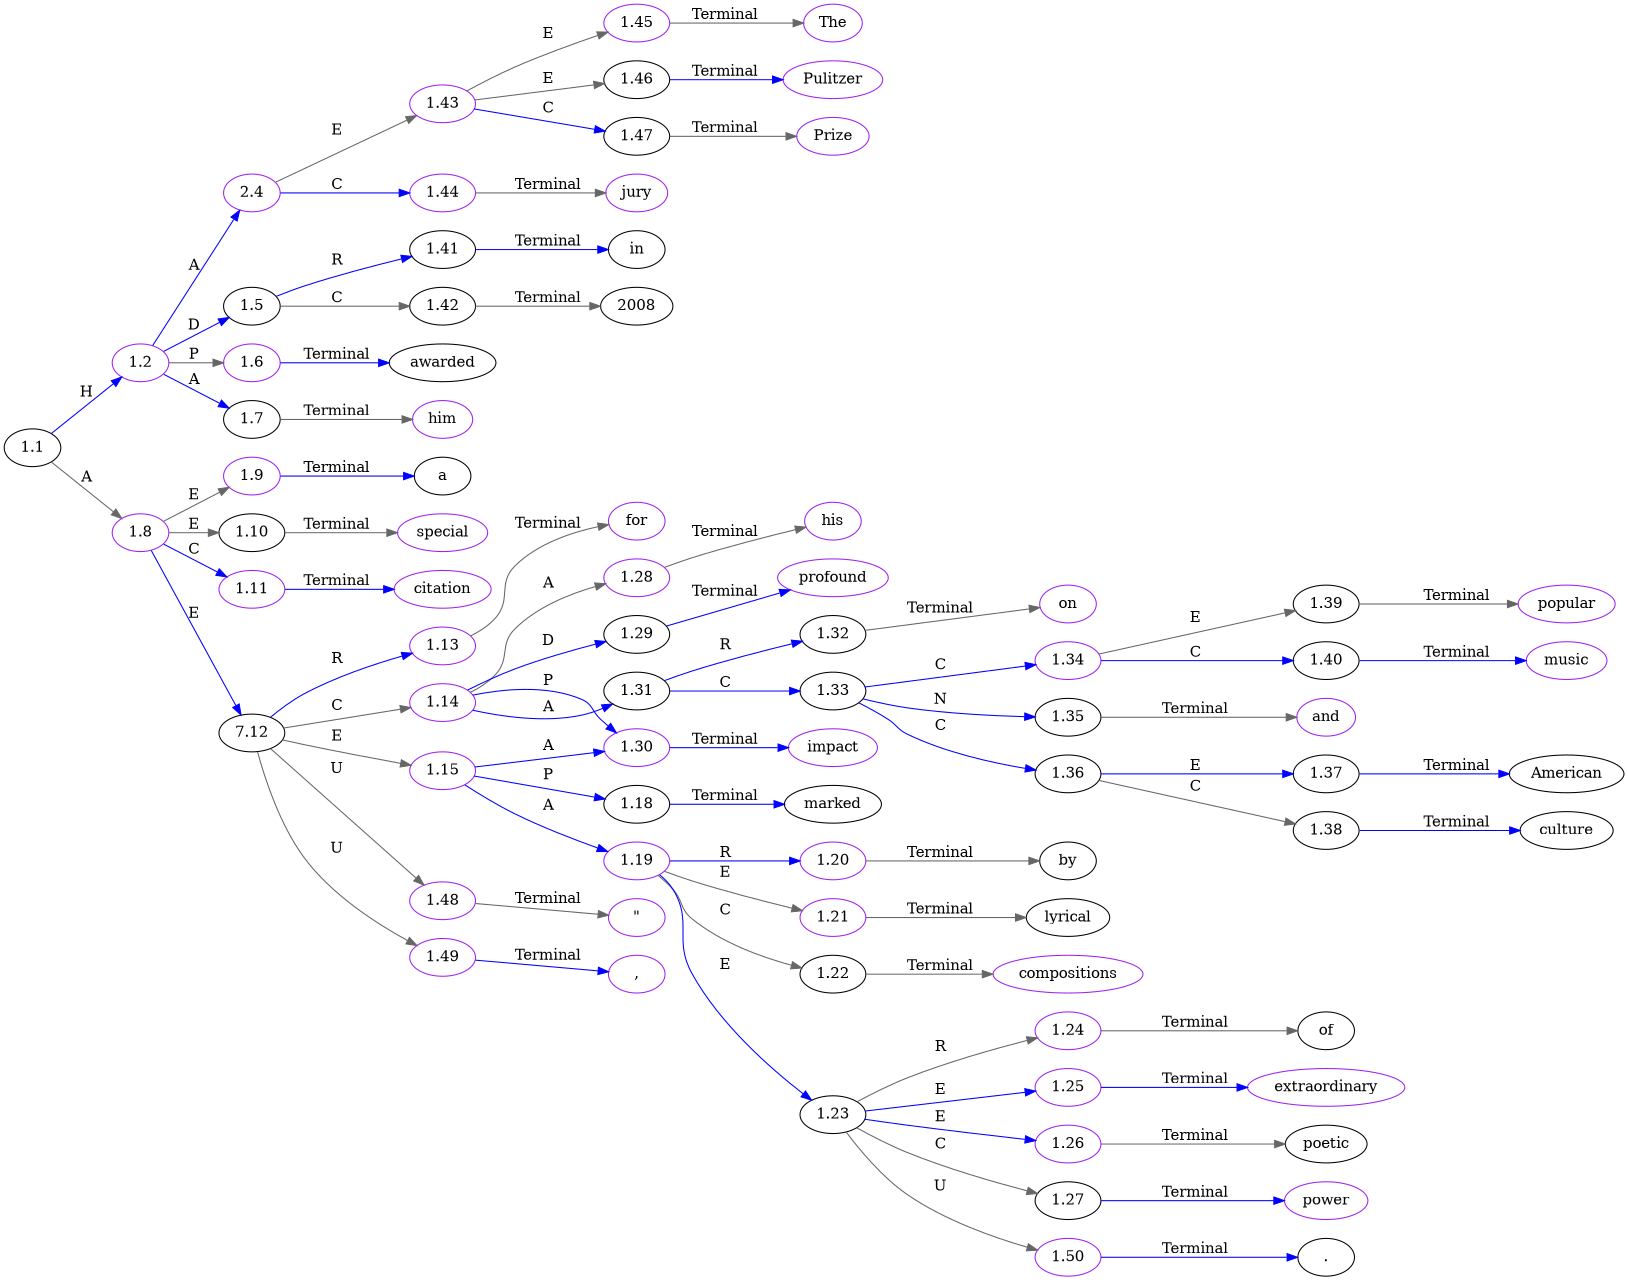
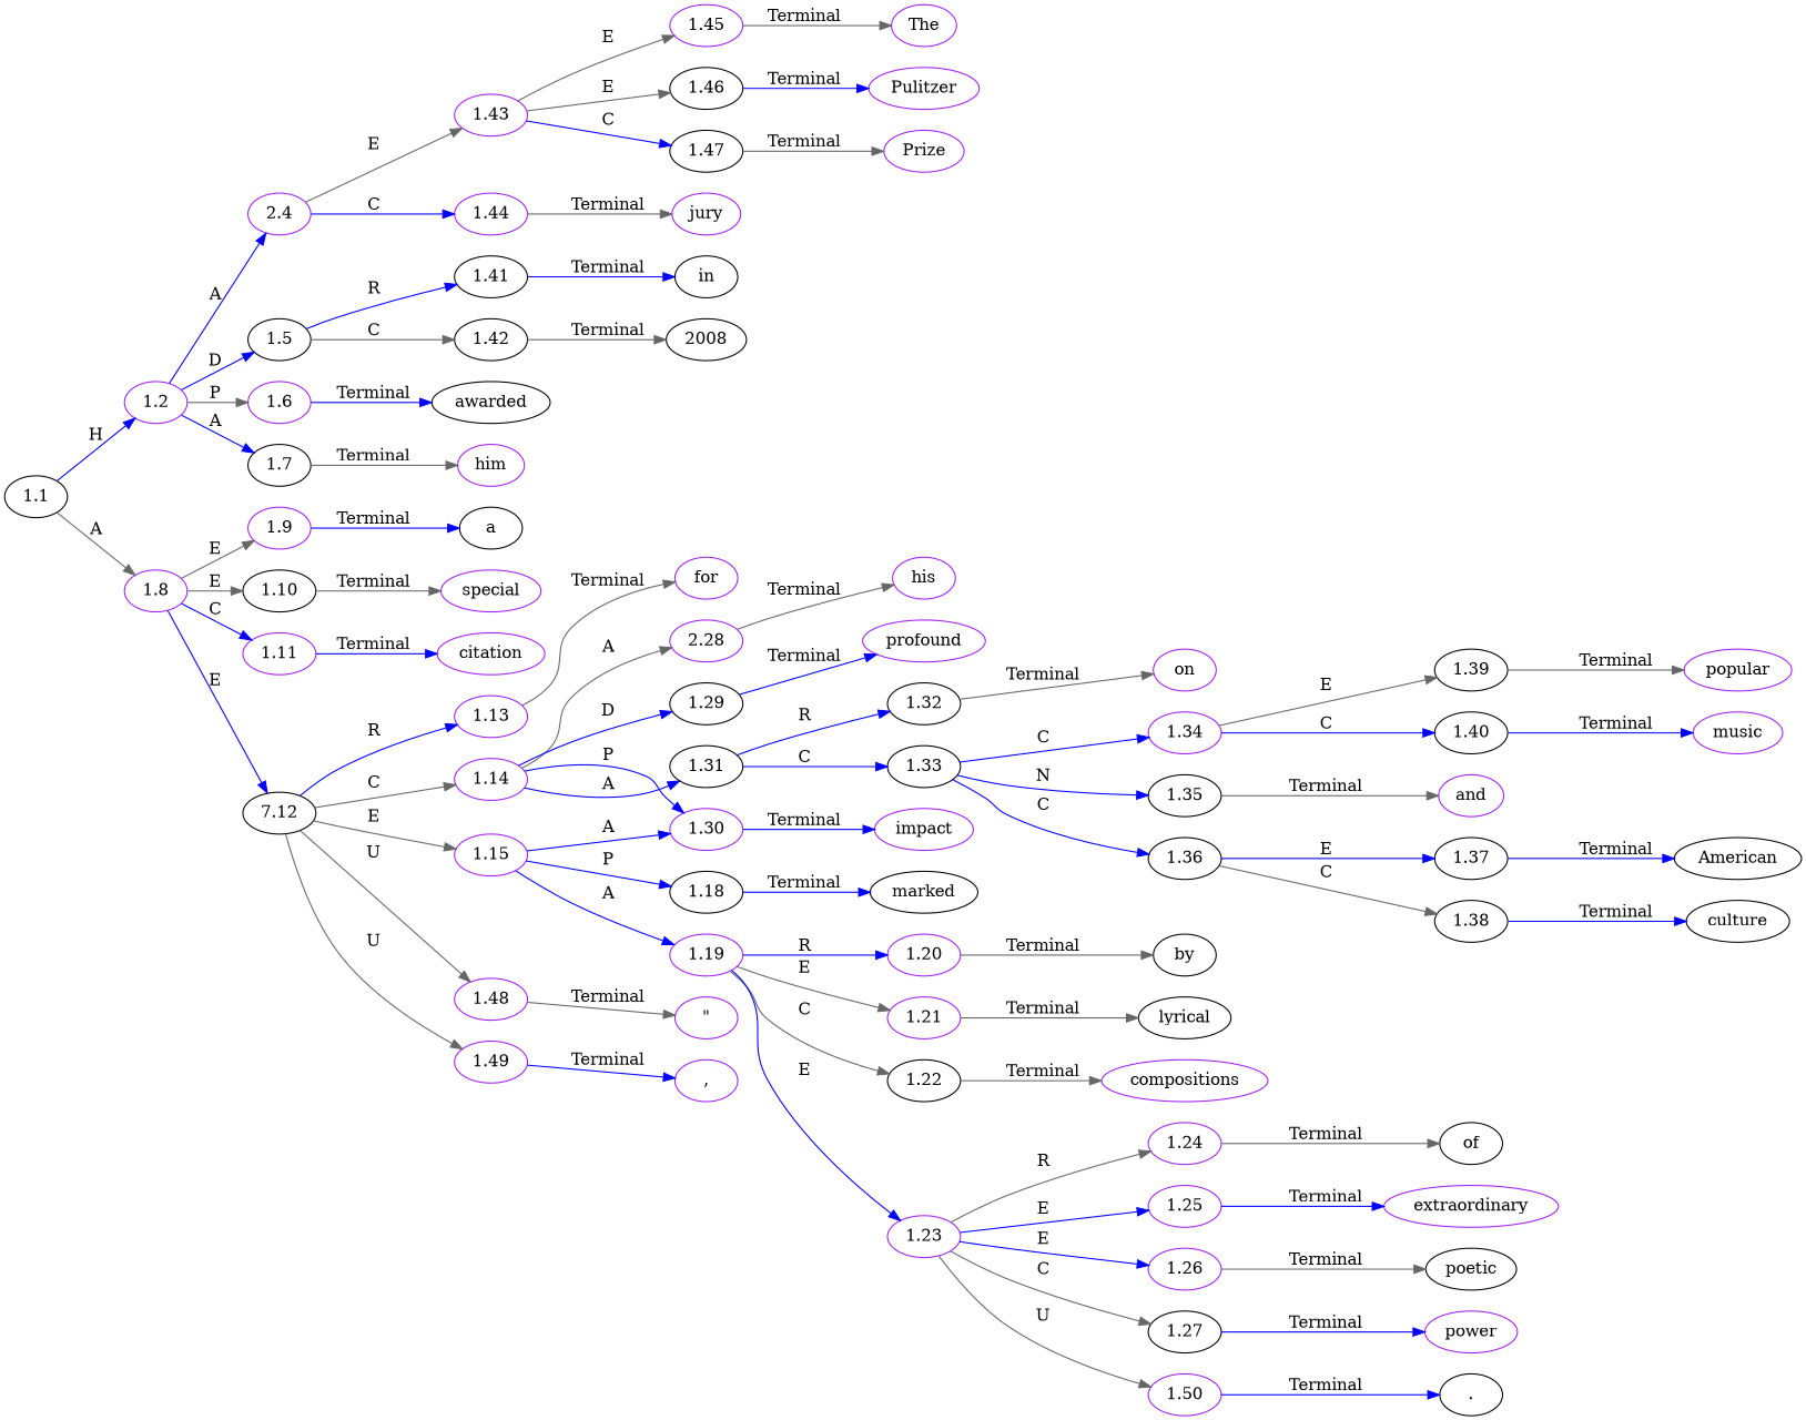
  digraph {
    rankdir=LR
    node [color=purple ordering=out]
    edge [color=blue ordering=out]
    n1 [label=The]
    n2 [label=special]
    n3 [label=citation]
    n4 [label=for]
    n5 [label="\""]
    n6 [label=his]
    n7 [label=profound]
    n8 [label=impact]
    n9 [label=on]
    n10 [label=popular]
    n11 [label=music]
    n12 [label=Pulitzer]
    n13 [label=and]
    n14 [color=black label=American]
    n15 [color=black label=culture]
    n16 [label=","]
    n17 [color=black label=marked]
    n18 [color=black label=by]
    n19 [color=black label=lyrical]
    n20 [label=compositions]
    n21 [color=black label=of]
    n22 [label=extraordinary]
    n23 [label=Prize]
    n24 [color=black label=poetic]
    n25 [label=power]
    n26 [color=black label="."]
    n27 [label=jury]
    n28 [color=black label=in]
    n29 [color=black label=2008]
    n30 [color=black label=awarded]
    n31 [label=him]
    n32 [color=black label=a]
    n33 [color=black label=1.1]
    n34 [label=1.2]
    n35 [label=1.8]
    n36 [label=2.4]
    n37 [color=black label=1.5]
    n38 [label=1.6]
    n39 [color=black label=1.7]
    n40 [label=1.43]
    n41 [label=1.44]
    n42 [color=black label=1.41]
    n43 [color=black label=1.42]
    n44 [label=1.9]
    n45 [color=black label=1.10]
    n46 [label=1.11]
    n47 [color=black label=7.12]
    n48 [label=1.45]
    n49 [color=black label=1.46]
    n50 [color=black label=1.47]
    n51 [label=1.13]
    n52 [label=1.14]
    n53 [label=1.15]
    n54 [label=1.48]
    n55 [label=1.49]
-   n56 [label=1.28]
+   n56 [label=2.28]
    n57 [color=black label=1.29]
    n58 [label=1.30]
    n59 [color=black label=1.31]
    n60 [color=black label=1.18]
    n61 [label=1.19]
    n62 [color=black label=1.32]
    n63 [color=black label=1.33]
    n64 [label=1.20]
    n65 [label=1.21]
    n66 [color=black label=1.22]
-   n67 [color=black label=1.23]
+   n67 [label=1.23]
    n68 [label=1.24]
    n69 [label=1.25]
    n70 [label=1.26]
    n71 [color=black label=1.27]
    n72 [label=1.50]
    n73 [label=1.34]
    n74 [color=black label=1.35]
    n75 [color=black label=1.36]
    n76 [color=black label=1.39]
    n77 [color=black label=1.40]
    n78 [color=black label=1.37]
    n79 [color=black label=1.38]
    n33 -> n34 [label=H]
    n33 -> n35 [color=gray40 label=A]
    n34 -> n36 [label=A]
    n34 -> n37 [label=D]
    n34 -> n38 [color=gray40 label=P]
    n34 -> n39 [label=A]
    n35 -> n44 [color=gray40 label=E]
    n35 -> n45 [color=gray40 label=E]
    n35 -> n46 [label=C]
    n35 -> n47 [label=E]
    n36 -> n40 [color=gray40 label=E]
    n36 -> n41 [label=C]
    n37 -> n42 [label=R]
    n37 -> n43 [color=gray40 label=C]
    n38 -> n30 [label=Terminal]
    n39 -> n31 [color=gray40 label=Terminal]
    n40 -> n48 [color=gray40 label=E]
    n40 -> n49 [color=gray40 label=E]
    n40 -> n50 [label=C]
    n41 -> n27 [color=gray40 label=Terminal]
    n42 -> n28 [label=Terminal]
    n43 -> n29 [color=gray40 label=Terminal]
    n44 -> n32 [label=Terminal]
    n45 -> n2 [color=gray40 label=Terminal]
    n46 -> n3 [label=Terminal]
    n47 -> n51 [label=R]
    n47 -> n52 [color=gray40 label=C]
    n47 -> n53 [color=gray40 label=E]
    n47 -> n54 [color=gray40 label=U]
    n47 -> n55 [color=gray40 label=U]
    n48 -> n1 [color=gray40 label=Terminal]
    n49 -> n12 [label=Terminal]
    n50 -> n23 [color=gray40 label=Terminal]
    n51 -> n4 [color=gray40 label=Terminal]
    n52 -> n56 [color=gray40 label=A]
    n52 -> n57 [label=D]
    n52 -> n58 [label=P]
    n52 -> n59 [label=A]
    n53 -> n58 [label=A]
    n53 -> n60 [label=P]
    n53 -> n61 [label=A]
    n54 -> n5 [color=gray40 label=Terminal]
    n55 -> n16 [label=Terminal]
    n56 -> n6 [color=gray40 label=Terminal]
    n57 -> n7 [label=Terminal]
    n58 -> n8 [label=Terminal]
    n59 -> n62 [label=R]
    n59 -> n63 [label=C]
    n60 -> n17 [label=Terminal]
    n61 -> n64 [label=R]
    n61 -> n65 [color=gray40 label=E]
    n61 -> n66 [color=gray40 label=C]
    n61 -> n67 [label=E]
    n62 -> n9 [color=gray40 label=Terminal]
    n63 -> n73 [label=C]
    n63 -> n74 [label=N]
    n63 -> n75 [label=C]
    n64 -> n18 [color=gray40 label=Terminal]
    n65 -> n19 [color=gray40 label=Terminal]
    n66 -> n20 [color=gray40 label=Terminal]
    n67 -> n68 [color=gray40 label=R]
    n67 -> n69 [label=E]
    n67 -> n70 [label=E]
    n67 -> n71 [color=gray40 label=C]
    n67 -> n72 [color=gray40 label=U]
    n68 -> n21 [color=gray40 label=Terminal]
    n69 -> n22 [label=Terminal]
    n70 -> n24 [color=gray40 label=Terminal]
    n71 -> n25 [label=Terminal]
    n72 -> n26 [label=Terminal]
    n73 -> n76 [color=gray40 label=E]
    n73 -> n77 [label=C]
    n74 -> n13 [color=gray40 label=Terminal]
    n75 -> n78 [label=E]
    n75 -> n79 [color=gray40 label=C]
    n76 -> n10 [color=gray40 label=Terminal]
    n77 -> n11 [label=Terminal]
    n78 -> n14 [label=Terminal]
    n79 -> n15 [label=Terminal]
  }
